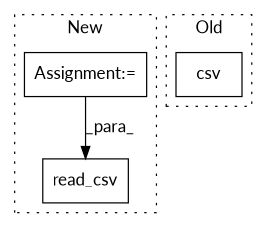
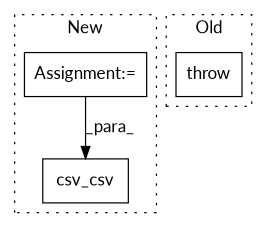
  digraph {
    fontname=Lato
    node [shape=box fontname=Lato]
-   n1 [a=32 l="9,1" label=read_csv s="2450,2487"]
+   n1 [a=32 l="9,1" label=csv_csv s="2450,2487"]
    n2 [a=7 l=17 label="Assignment:=" s=1358]
-   n3 [a=53 l=6 label=csv s=2113]
+   n3 [a=53 l=6 label=throw s=2113]
    subgraph cluster_1 {
      label=New
      style=dotted
      n1
      n2
    }
    subgraph cluster_2 {
      label=Old
      style=dotted
      n3
    }
    n2 -> n1 [label=_para_ fontname=Lato]
  }
